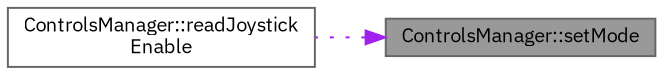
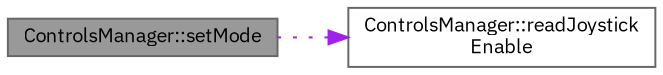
  digraph {
    rankdir=RL
    fontname="IBM Plex Sans"
    node [fontname="IBM Plex Sans" fontsize=10 shape=box style=filled]
    n1 [color=gray40 fillcolor=grey60 fontcolor=black height=0.2 label="ControlsManager::setMode" width=0.4]
    n2 [color=grey40 fillcolor=white height=0.2 label="ControlsManager::readJoystick\lEnable" width=0.4]
-   n1 -> n2 [color=purple dir=back fontname="IBM Plex Sans" fontsize=10 labelfontname=Helvetica labelfontsize=10 style=dotted]
+   n2 -> n1 [color=purple dir=back fontname="IBM Plex Sans" fontsize=10 labelfontname=Helvetica labelfontsize=10 style=dotted]
  }
